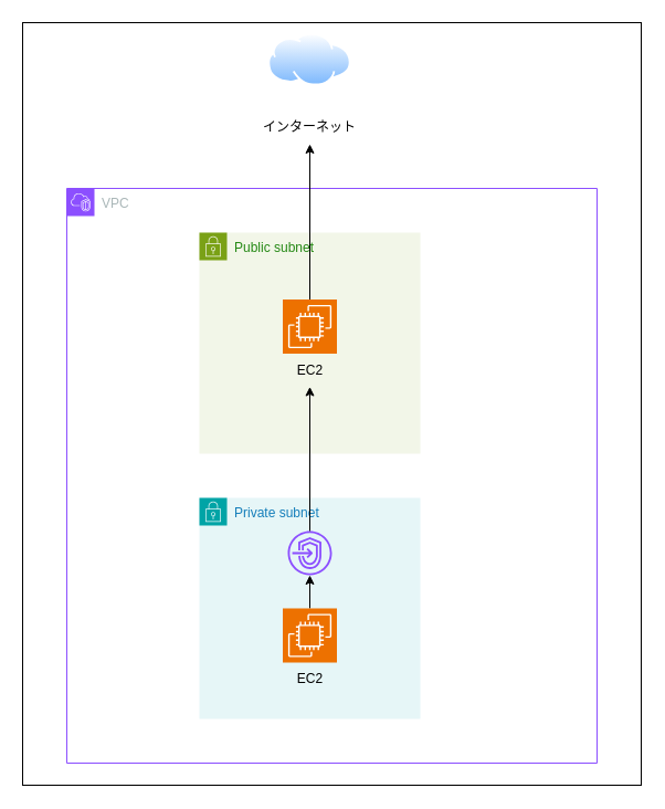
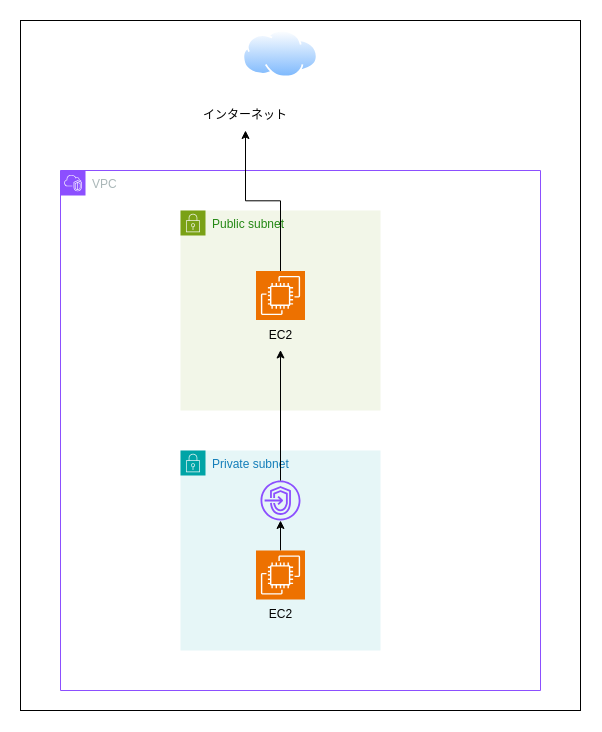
  <mxCell id="0" />
  <mxCell id="1" parent="0" />
  <mxCell id="2" value="" style="rounded=0;whiteSpace=wrap;html=1;" vertex="1" parent="1"><mxGeometry x="20" y="20" width="560" height="690" as="geometry" /></mxCell>
  <mxCell id="3" value="VPC" style="points=[[0,0],[0.25,0],[0.5,0],[0.75,0],[1,0],[1,0.25],[1,0.5],[1,0.75],[1,1],[0.75,1],[0.5,1],[0.25,1],[0,1],[0,0.75],[0,0.5],[0,0.25]];outlineConnect=0;gradientColor=none;html=1;whiteSpace=wrap;fontSize=12;fontStyle=0;container=1;pointerEvents=0;collapsible=0;recursiveResize=0;shape=mxgraph.aws4.group;grIcon=mxgraph.aws4.group_vpc2;strokeColor=#8C4FFF;fillColor=none;verticalAlign=top;align=left;spacingLeft=30;fontColor=#AAB7B8;dashed=0;" vertex="1" parent="1"><mxGeometry x="60" y="170" width="480" height="520" as="geometry" /></mxCell>
  <mxCell id="4" value="Public subnet" style="points=[[0,0],[0.25,0],[0.5,0],[0.75,0],[1,0],[1,0.25],[1,0.5],[1,0.75],[1,1],[0.75,1],[0.5,1],[0.25,1],[0,1],[0,0.75],[0,0.5],[0,0.25]];outlineConnect=0;gradientColor=none;html=1;whiteSpace=wrap;fontSize=12;fontStyle=0;container=1;pointerEvents=0;collapsible=0;recursiveResize=0;shape=mxgraph.aws4.group;grIcon=mxgraph.aws4.group_security_group;grStroke=0;strokeColor=#7AA116;fillColor=#F2F6E8;verticalAlign=top;align=left;spacingLeft=30;fontColor=#248814;dashed=0;" vertex="1" parent="3"><mxGeometry x="120" y="40" width="200" height="200" as="geometry" /></mxCell>
  <mxCell id="5" value="" style="sketch=0;points=[[0,0,0],[0.25,0,0],[0.5,0,0],[0.75,0,0],[1,0,0],[0,1,0],[0.25,1,0],[0.5,1,0],[0.75,1,0],[1,1,0],[0,0.25,0],[0,0.5,0],[0,0.75,0],[1,0.25,0],[1,0.5,0],[1,0.75,0]];outlineConnect=0;fontColor=#232F3E;fillColor=#ED7100;strokeColor=#ffffff;dashed=0;verticalLabelPosition=bottom;verticalAlign=top;align=center;html=1;fontSize=12;fontStyle=0;aspect=fixed;shape=mxgraph.aws4.resourceIcon;resIcon=mxgraph.aws4.ec2;" vertex="1" parent="4"><mxGeometry x="75.5" y="60.5" width="49" height="49" as="geometry" /></mxCell>
  <mxCell id="6" value="EC2" style="text;strokeColor=none;align=center;fillColor=none;html=1;verticalAlign=middle;whiteSpace=wrap;rounded=0;" vertex="1" parent="4"><mxGeometry x="77.75" y="109.5" width="44.5" height="30" as="geometry" /></mxCell>
  <mxCell id="7" value="Private subnet" style="points=[[0,0],[0.25,0],[0.5,0],[0.75,0],[1,0],[1,0.25],[1,0.5],[1,0.75],[1,1],[0.75,1],[0.5,1],[0.25,1],[0,1],[0,0.75],[0,0.5],[0,0.25]];outlineConnect=0;gradientColor=none;html=1;whiteSpace=wrap;fontSize=12;fontStyle=0;container=1;pointerEvents=0;collapsible=0;recursiveResize=0;shape=mxgraph.aws4.group;grIcon=mxgraph.aws4.group_security_group;grStroke=0;strokeColor=#00A4A6;fillColor=#E6F6F7;verticalAlign=top;align=left;spacingLeft=30;fontColor=#147EBA;dashed=0;" vertex="1" parent="3"><mxGeometry x="120" y="280" width="200" height="200" as="geometry" /></mxCell>
  <mxCell id="8" value="" style="sketch=0;outlineConnect=0;fontColor=#232F3E;gradientColor=none;fillColor=#8C4FFF;strokeColor=none;dashed=0;verticalLabelPosition=bottom;verticalAlign=top;align=center;html=1;fontSize=12;fontStyle=0;aspect=fixed;pointerEvents=1;shape=mxgraph.aws4.endpoints;" vertex="1" parent="7"><mxGeometry x="80" y="30" width="40" height="40" as="geometry" /></mxCell>
  <mxCell id="9" style="edgeStyle=orthogonalEdgeStyle;rounded=0;orthogonalLoop=1;jettySize=auto;html=1;" edge="1" parent="7" source="10" target="8"><mxGeometry relative="1" as="geometry" /></mxCell>
  <mxCell id="10" value="" style="sketch=0;points=[[0,0,0],[0.25,0,0],[0.5,0,0],[0.75,0,0],[1,0,0],[0,1,0],[0.25,1,0],[0.5,1,0],[0.75,1,0],[1,1,0],[0,0.25,0],[0,0.5,0],[0,0.75,0],[1,0.25,0],[1,0.5,0],[1,0.75,0]];outlineConnect=0;fontColor=#232F3E;fillColor=#ED7100;strokeColor=#ffffff;dashed=0;verticalLabelPosition=bottom;verticalAlign=top;align=center;html=1;fontSize=12;fontStyle=0;aspect=fixed;shape=mxgraph.aws4.resourceIcon;resIcon=mxgraph.aws4.ec2;" vertex="1" parent="7"><mxGeometry x="75.5" y="100" width="49" height="49" as="geometry" /></mxCell>
  <mxCell id="11" value="EC2" style="text;strokeColor=none;align=center;fillColor=none;html=1;verticalAlign=middle;whiteSpace=wrap;rounded=0;" vertex="1" parent="7"><mxGeometry x="77.75" y="149" width="44.5" height="30" as="geometry" /></mxCell>
  <mxCell id="12" style="edgeStyle=orthogonalEdgeStyle;rounded=0;orthogonalLoop=1;jettySize=auto;html=1;entryX=0.5;entryY=1;entryDx=0;entryDy=0;" edge="1" parent="3" source="8" target="6"><mxGeometry relative="1" as="geometry" /></mxCell>
  <mxCell id="13" value="" style="image;aspect=fixed;perimeter=ellipsePerimeter;html=1;align=center;shadow=0;dashed=0;spacingTop=3;image=img/lib/active_directory/internet_cloud.svg;" vertex="1" parent="1"><mxGeometry x="242.5" y="30" width="75" height="47.25" as="geometry" /></mxCell>
- <mxCell id="14" value="インターネット" style="text;strokeColor=none;align=center;fillColor=none;html=1;verticalAlign=middle;whiteSpace=wrap;rounded=0;" vertex="1" parent="1"><mxGeometry x="220" y="100" width="120" height="30" as="geometry" /></mxCell>
+ <mxCell id="14" value="インターネット" style="text;strokeColor=none;align=center;fillColor=none;html=1;verticalAlign=middle;whiteSpace=wrap;rounded=0;" vertex="1" parent="1"><mxGeometry x="185" y="100" width="120" height="30" as="geometry" /></mxCell>
  <mxCell id="15" style="edgeStyle=orthogonalEdgeStyle;rounded=0;orthogonalLoop=1;jettySize=auto;html=1;entryX=0.5;entryY=1;entryDx=0;entryDy=0;" edge="1" parent="1" source="5" target="14"><mxGeometry relative="1" as="geometry" /></mxCell>
